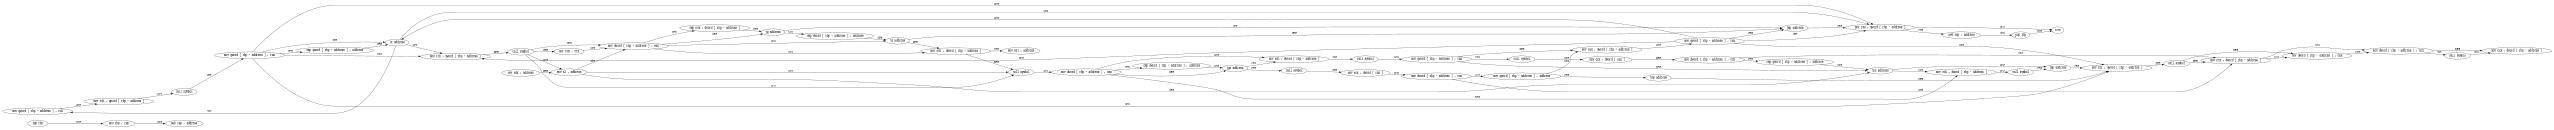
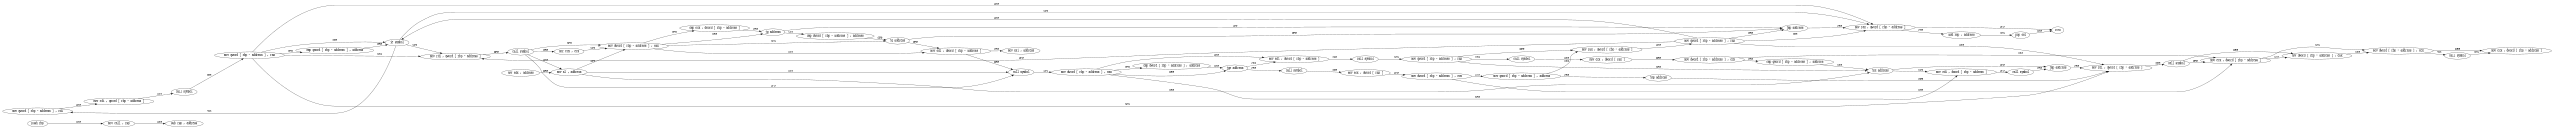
  digraph {
    fontname="Courier Prime"
    rankdir=LR
    node [fontname="Courier Prime"]
    edge [fontname="Courier Prime"]
-   n1 [label="jmp rbp"]
-   n2 [label="mov rbp , rsp"]
+   n1 [label="push rbp"]
+   n2 [label="mov call , rsp"]
    n3 [label="sub rsp , address"]
    n4 [label="mov qword [ rbp - address ] , rdi"]
    n5 [label="mov rdi , qword [ rbp - address ]"]
    n6 [label="call symbol"]
    n7 [label="mov qword [ rbp - address ] , rax"]
    n8 [label="cmp qword [ rbp - address ] , address"]
-   n9 [label="je address"]
+   n9 [label="je symbol"]
    n10 [label="mov rax , qword [ rbp - address ]"]
    n11 [label="mov rdi , qword [ rbp - address ]"]
    n12 [label="mov rdi , qword [ rbp - address ]"]
    n13 [label="add rsp , address"]
    n14 [label=retn]
    n15 [label="call symbol"]
    n16 [label="call symbol"]
-   n17 [label="pop rbp"]
+   n17 [label="pop esi"]
    n18 [label="xor ecx , ecx"]
    n19 [label="mov dword [ rbp - address ] , eax"]
    n20 [label="mov al , address"]
    n21 [label="call symbol"]
    n22 [label="cmp ecx , dword [ rbp - address ]"]
    n23 [label="jg address"]
    n24 [label="jg address"]
    n25 [label="mov edi , dword [ rbp - address ]"]
    n26 [label="jne address"]
    n27 [label="mov dword [ rbp - address ] , eax"]
    n28 [label="jmp address"]
    n29 [label="cmp dword [ rbp - address ] , address"]
    n30 [label="mov esi , address"]
    n31 [label="mov edx , address"]
    n32 [label="cmp dword [ rbp - address ] , address"]
    n33 [label="jge address"]
    n34 [label="mov edi , dword [ rbp - address ]"]
    n35 [label="mov edi , dword [ rbp - address ]"]
    n36 [label="call symbol"]
    n37 [label="call symbol"]
    n38 [label="call symbol"]
    n39 [label="mov ecx , dword [ rax ]"]
    n40 [label="mov qword [ rbp - address ] , rax"]
    n41 [label="mov dword [ rbp - address ] , ecx"]
    n42 [label="call symbol"]
    n43 [label="mov rax , qword [ rbp - address ]"]
    n44 [label="mov ecx , dword [ rax ]"]
    n45 [label="jmp address"]
    n46 [label="mov qword [ rbp - address ] , rax"]
    n47 [label="mov dword [ rbp - address ] , ecx"]
    n48 [label="cmp qword [ rbp - address ] , address"]
    n49 [label="mov ecx , dword [ rbp - address ]"]
    n50 [label="mov dword [ rbp - address ] , eax"]
    n51 [label="mov dword [ rbp - address ] , ecx"]
    n52 [label="mov qword [ rbp - address ] , address"]
    n53 [label="jmp address"]
    n54 [label="call symbol"]
    n55 [label="mov ecx , dword [ rbp - address ]"]
    n1 -> n2 [label=CFG]
    n2 -> n3 [label=DFG]
    n4 -> n5 [label=DFG]
    n5 -> n6 [label=DFG]
    n6 -> n7 [label=DFG]
    n7 -> n8 [label=CFG]
    n7 -> n9 [label=DFG]
    n7 -> n10 [label=DFG]
    n7 -> n11 [label=DFG]
    n7 -> n12 [label=DFG]
    n8 -> n9 [label=CFG]
    n9 -> n4 [label=CFG]
    n9 -> n10 [label=CFG]
    n9 -> n11 [label=CFG]
    n10 -> n13 [label=CFG]
    n10 -> n14 [label=DFG]
    n11 -> n15 [label=DFG]
    n12 -> n16 [label=DFG]
    n13 -> n17 [label=CFG]
    n15 -> n18 [label=CFG]
    n15 -> n19 [label=DFG]
    n15 -> n20 [label=DFG]
    n15 -> n21 [label=DFG]
    n16 -> n49 [label=CFG]
    n16 -> n50 [label=DFG]
    n17 -> n14 [label=CFG]
    n18 -> n19 [label=CFG]
    n19 -> n22 [label=CFG]
    n19 -> n23 [label=DFG]
    n19 -> n24 [label=DFG]
    n19 -> n25 [label=DFG]
    n20 -> n19 [label=DFG]
    n20 -> n21 [label=DFG]
    n20 -> n26 [label=DFG]
    n21 -> n27 [label=DFG]
    n22 -> n23 [label=CFG]
    n23 -> n28 [label=CFG]
    n23 -> n29 [label=CFG]
    n24 -> n25 [label=CFG]
    n24 -> n28 [label=CFG]
    n25 -> n21 [label=DFG]
    n25 -> n30 [label=CFG]
    n26 -> n35 [label=CFG]
    n26 -> n45 [label=CFG]
    n27 -> n32 [label=CFG]
    n27 -> n33 [label=DFG]
    n27 -> n34 [label=DFG]
    n27 -> n35 [label=DFG]
    n28 -> n10 [label=CFG]
    n29 -> n24 [label=CFG]
    n31 -> n20 [label=DFG]
    n32 -> n33 [label=CFG]
    n33 -> n34 [label=CFG]
    n33 -> n36 [label=CFG]
    n34 -> n37 [label=DFG]
    n35 -> n38 [label=DFG]
    n36 -> n39 [label=DFG]
    n37 -> n40 [label=DFG]
    n38 -> n45 [label=CFG]
    n39 -> n41 [label=DFG]
    n40 -> n26 [label=DFG]
    n40 -> n42 [label=CFG]
    n40 -> n43 [label=DFG]
    n41 -> n49 [label=DFG]
    n41 -> n52 [label=CFG]
    n42 -> n44 [label=DFG]
    n43 -> n46 [label=DFG]
    n44 -> n47 [label=DFG]
    n45 -> n12 [label=CFG]
    n46 -> n9 [label=DFG]
    n46 -> n10 [label=DFG]
    n46 -> n11 [label=DFG]
    n46 -> n12 [label=DFG]
    n46 -> n28 [label=CFG]
    n47 -> n48 [label=CFG]
    n47 -> n49 [label=DFG]
    n48 -> n26 [label=CFG]
    n49 -> n50 [label=CFG]
    n49 -> n51 [label=DFG]
    n50 -> n51 [label=CFG]
    n51 -> n54 [label=CFG]
    n51 -> n55 [label=DFG]
    n52 -> n43 [label=DFG]
    n52 -> n53 [label=CFG]
    n53 -> n12 [label=CFG]
    n54 -> n55 [label=CFG]
  }
